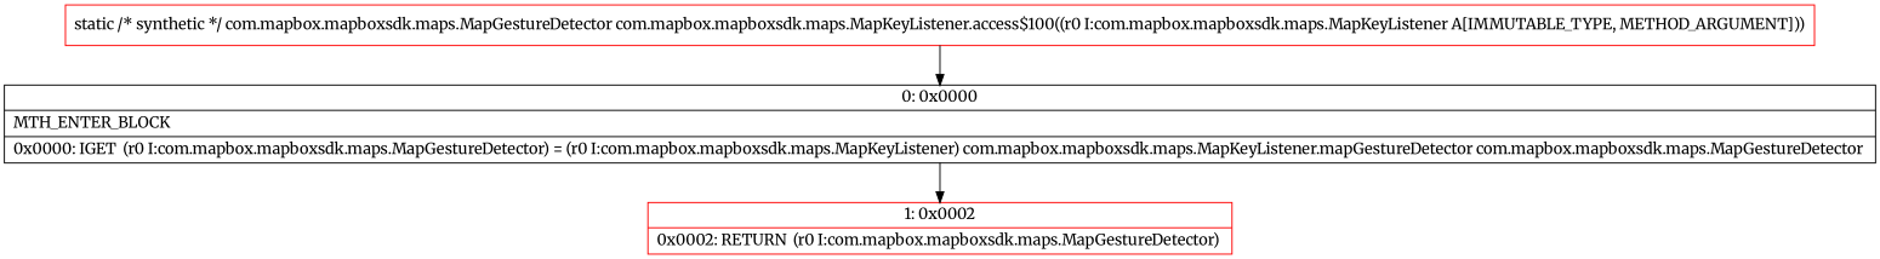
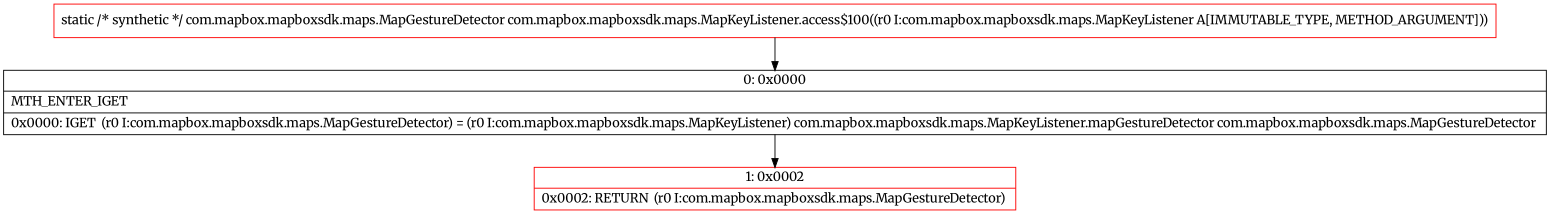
  digraph {
    fontname=Merriweather
    node [shape=record color=red fontname=Merriweather]
    edge [fontname=Merriweather]
-   n1 [label="{0\:\ 0x0000|MTH_ENTER_BLOCK\l|0x0000: IGET  (r0 I:com.mapbox.mapboxsdk.maps.MapGestureDetector) = (r0 I:com.mapbox.mapboxsdk.maps.MapKeyListener) com.mapbox.mapboxsdk.maps.MapKeyListener.mapGestureDetector com.mapbox.mapboxsdk.maps.MapGestureDetector \l}" color=black]
+   n1 [label="{0\:\ 0x0000|MTH_ENTER_IGET\l|0x0000: IGET  (r0 I:com.mapbox.mapboxsdk.maps.MapGestureDetector) = (r0 I:com.mapbox.mapboxsdk.maps.MapKeyListener) com.mapbox.mapboxsdk.maps.MapKeyListener.mapGestureDetector com.mapbox.mapboxsdk.maps.MapGestureDetector \l}" color=black]
    n2 [label="{1\:\ 0x0002|0x0002: RETURN  (r0 I:com.mapbox.mapboxsdk.maps.MapGestureDetector) \l}"]
    n3 [label="{static \/* synthetic *\/ com.mapbox.mapboxsdk.maps.MapGestureDetector com.mapbox.mapboxsdk.maps.MapKeyListener.access$100((r0 I:com.mapbox.mapboxsdk.maps.MapKeyListener A[IMMUTABLE_TYPE, METHOD_ARGUMENT])) }"]
    n1 -> n2
    n3 -> n1
  }
